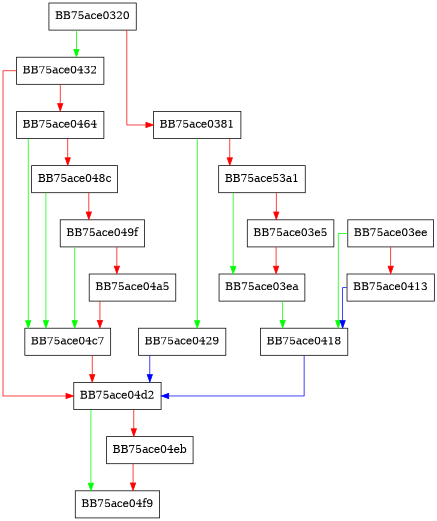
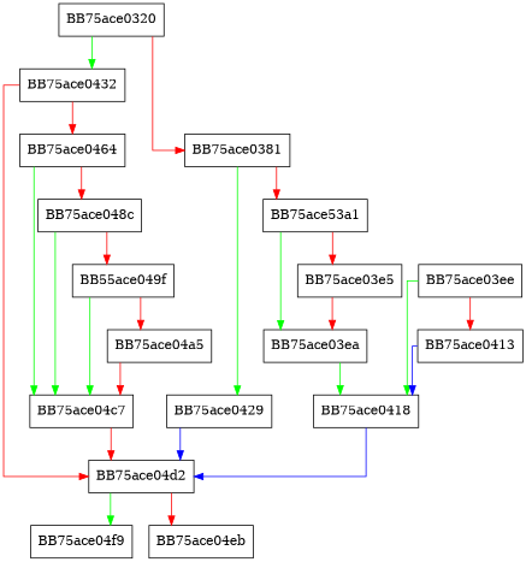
  digraph {
    splines=ortho
    node [shape=box]
    edge [color=red]
    BB75ace0320
    BB75ace0432
    BB75ace0381
    BB75ace04d2
    BB75ace0464
    BB75ace0429
    n7 [label=BB75ace53a1]
    BB75ace04f9
    BB75ace04eb
    BB75ace04c7
    BB75ace048c
    BB75ace03ea
    BB75ace03e5
    BB75ace0418
    BB75ace03ee
    BB75ace0413
-   BB75ace049f
+   BB75ace049f [label=BB55ace049f]
    BB75ace04a5
    BB75ace0320 -> BB75ace0432 [color=green]
    BB75ace0320 -> BB75ace0381
    BB75ace0432 -> BB75ace04d2
    BB75ace0432 -> BB75ace0464
    BB75ace0381 -> BB75ace0429 [color=green]
    BB75ace0381 -> n7
    BB75ace04d2 -> BB75ace04f9 [color=green]
    BB75ace04d2 -> BB75ace04eb
    BB75ace0464 -> BB75ace04c7 [color=green]
    BB75ace0464 -> BB75ace048c
    BB75ace0429 -> BB75ace04d2 [color=blue]
    n7 -> BB75ace03ea [color=green]
    n7 -> BB75ace03e5
-   BB75ace04eb -> BB75ace04f9
    BB75ace04c7 -> BB75ace04d2
    BB75ace048c -> BB75ace04c7 [color=green]
    BB75ace048c -> BB75ace049f
    BB75ace03ea -> BB75ace0418 [color=green]
    BB75ace03e5 -> BB75ace03ea
    BB75ace0418 -> BB75ace04d2 [color=blue]
    BB75ace03ee -> BB75ace0418 [color=green]
    BB75ace03ee -> BB75ace0413
    BB75ace0413 -> BB75ace0418 [color=blue]
    BB75ace049f -> BB75ace04c7 [color=green]
    BB75ace049f -> BB75ace04a5
    BB75ace04a5 -> BB75ace04c7
  }
